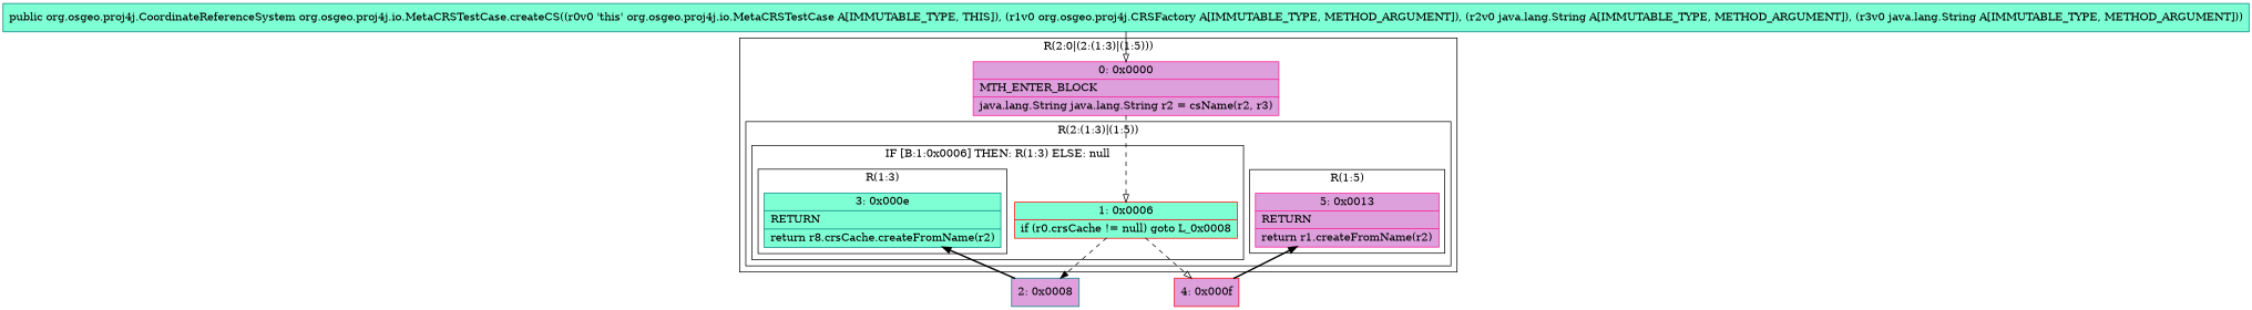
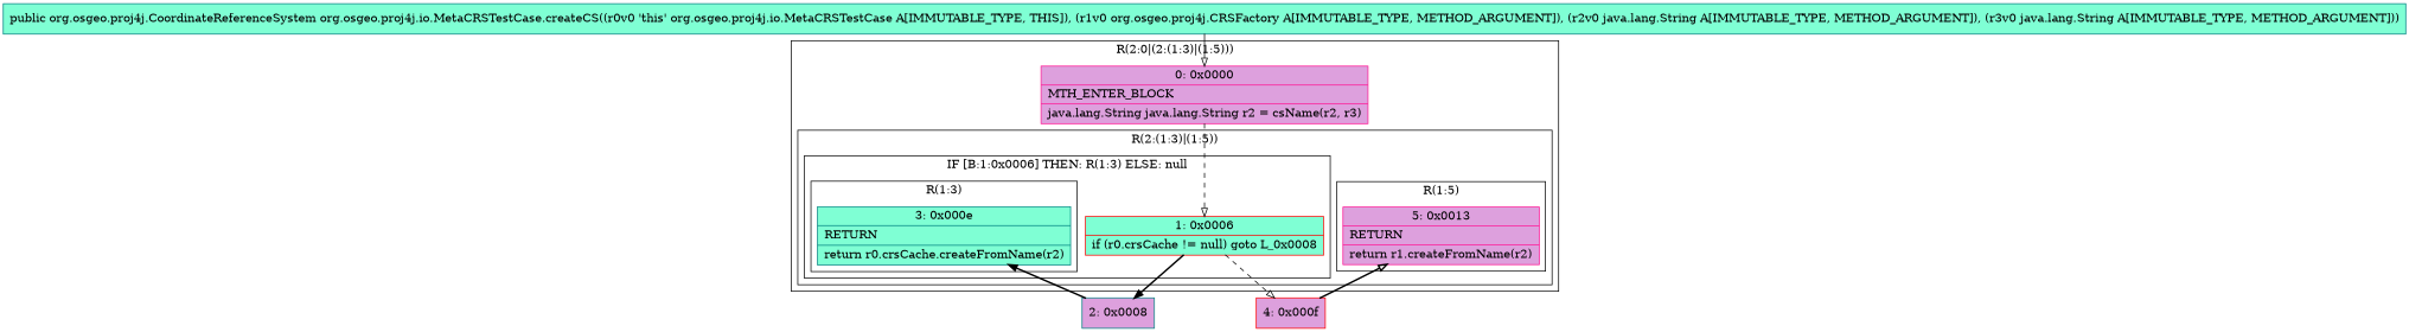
  digraph {
    node [color=teal fillcolor=plum shape=record style=filled]
    edge [arrowhead=normal style=bold]
-   n1 [fillcolor=aquamarine label="{3\:\ 0x000e|RETURN\l|return r8.crsCache.createFromName(r2)\l}"]
+   n1 [fillcolor=aquamarine label="{3\:\ 0x000e|RETURN\l|return r0.crsCache.createFromName(r2)\l}"]
    n2 [color=red fillcolor=aquamarine label="{1\:\ 0x0006|if (r0.crsCache != null) goto L_0x0008\l}"]
    n3 [color=deeppink label="{5\:\ 0x0013|RETURN\l|return r1.createFromName(r2)\l}"]
    n4 [color=deeppink label="{0\:\ 0x0000|MTH_ENTER_BLOCK\l|java.lang.String java.lang.String r2 = csName(r2, r3)\l}"]
    n5 [label="{2\:\ 0x0008}"]
    n6 [color=red label="{4\:\ 0x000f}"]
    n7 [fillcolor=aquamarine label="{public org.osgeo.proj4j.CoordinateReferenceSystem org.osgeo.proj4j.io.MetaCRSTestCase.createCS((r0v0 'this' org.osgeo.proj4j.io.MetaCRSTestCase A[IMMUTABLE_TYPE, THIS]), (r1v0 org.osgeo.proj4j.CRSFactory A[IMMUTABLE_TYPE, METHOD_ARGUMENT]), (r2v0 java.lang.String A[IMMUTABLE_TYPE, METHOD_ARGUMENT]), (r3v0 java.lang.String A[IMMUTABLE_TYPE, METHOD_ARGUMENT])) }"]
    subgraph cluster_1 {
      label="R(2:0|(2:(1:3)|(1:5)))"
      n4
      subgraph cluster_2 {
        label="R(2:(1:3)|(1:5))"
        subgraph cluster_3 {
          label="IF [B:1:0x0006] THEN: R(1:3) ELSE: null"
          n2
          subgraph cluster_4 {
            label="R(1:3)"
            n1
          }
        }
        subgraph cluster_5 {
          label="R(1:5)"
          n3
        }
      }
    }
-   n2 -> n5 [style=dashed]
+   n2 -> n5
    n2 -> n6 [arrowhead=onormal style=dashed]
    n4 -> n2 [arrowhead=onormal style=dashed]
    n5 -> n1
-   n6 -> n3
+   n6 -> n3 [arrowhead=onormal]
    n7 -> n4 [arrowhead=onormal style=solid]
  }
